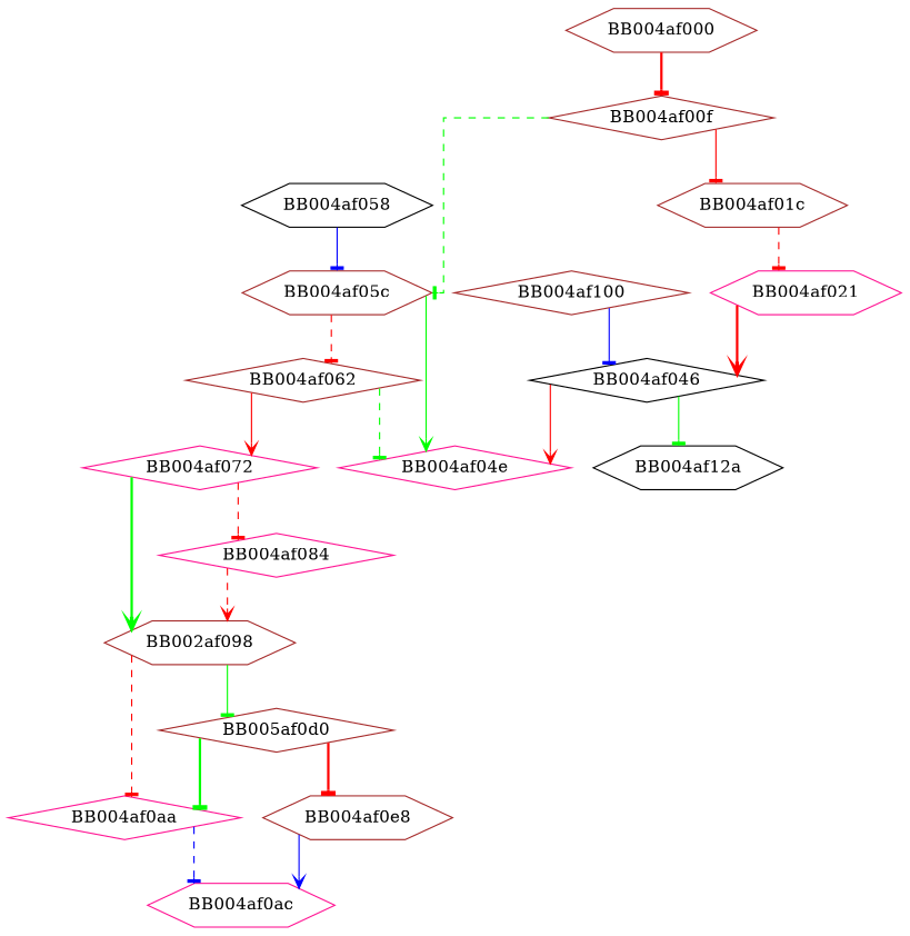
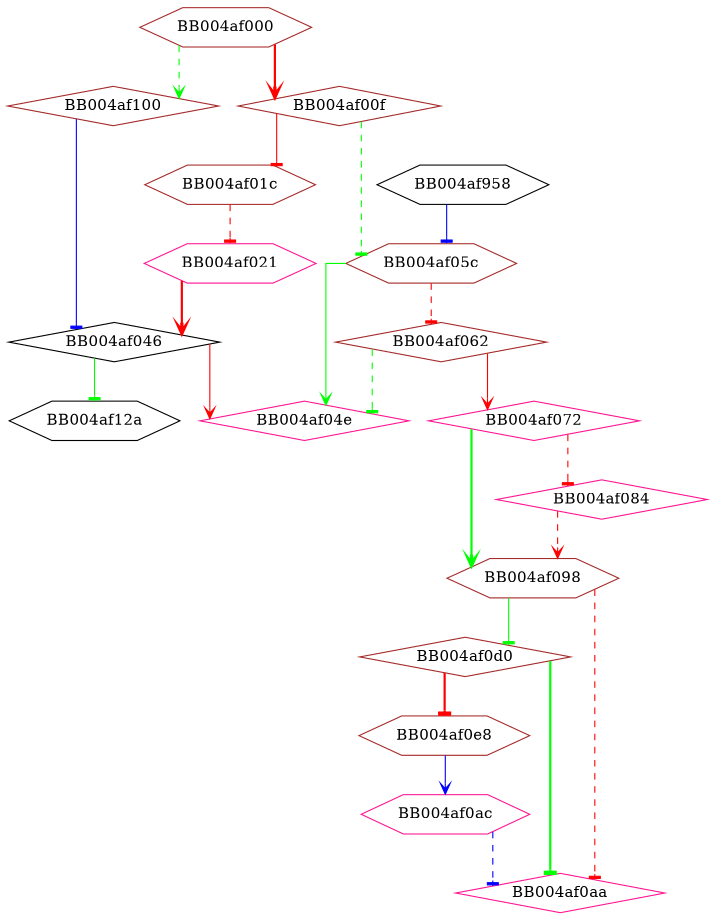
  digraph {
    splines=ortho
    node [color=brown shape=hexagon]
    edge [arrowhead=tee color=red style=dashed]
    BB004af000
    BB004af100 [shape=diamond]
    BB004af00f [shape=diamond]
    BB004af046 [color=black shape=diamond]
    BB004af05c
    BB004af01c
    BB004af04e [color=deeppink shape=diamond]
    BB004af12a [color=black]
    BB004af062 [shape=diamond]
    BB004af021 [color=deeppink]
    BB004af072 [color=deeppink shape=diamond]
-   BB004af058 [color=black]
-   BB004af098 [label=BB002af098]
+   BB004af058 [color=black label=BB004af958]
+   BB004af098
    BB004af084 [color=deeppink shape=diamond]
-   BB004af0d0 [shape=diamond label=BB005af0d0]
+   BB004af0d0 [shape=diamond]
    BB004af0aa [color=deeppink shape=diamond]
    BB004af0e8
    BB004af0ac [color=deeppink]
-   BB004af000 -> BB004af00f [style=bold]
+   BB004af000 -> BB004af100 [arrowhead=vee color=green]
+   BB004af000 -> BB004af00f [arrowhead=vee style=bold]
    BB004af100 -> BB004af046 [color=blue style=solid]
    BB004af00f -> BB004af05c [color=green]
    BB004af00f -> BB004af01c [style=solid]
    BB004af046 -> BB004af04e [arrowhead=vee style=solid]
    BB004af046 -> BB004af12a [color=green style=solid]
    BB004af05c -> BB004af04e [arrowhead=vee color=green style=solid]
    BB004af05c -> BB004af062
    BB004af01c -> BB004af021
    BB004af062 -> BB004af04e [color=green]
    BB004af062 -> BB004af072 [arrowhead=vee style=solid]
    BB004af021 -> BB004af046 [arrowhead=vee style=bold]
    BB004af072 -> BB004af098 [arrowhead=vee color=green style=bold]
    BB004af072 -> BB004af084
    BB004af058 -> BB004af05c [color=blue style=solid]
    BB004af098 -> BB004af0d0 [color=green style=solid]
    BB004af098 -> BB004af0aa
    BB004af084 -> BB004af098 [arrowhead=vee]
    BB004af0d0 -> BB004af0aa [color=green style=bold]
    BB004af0d0 -> BB004af0e8 [style=bold]
-   BB004af0aa -> BB004af0ac [color=blue]
+   BB004af0ac -> BB004af0aa [color=blue]
    BB004af0e8 -> BB004af0ac [arrowhead=vee color=blue style=solid]
  }
